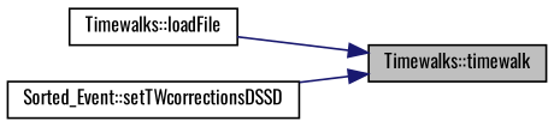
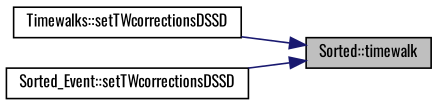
  digraph {
    fontname=Oswald
    rankdir=RL
    node [color=black fillcolor=white fontname=Oswald fontsize=10 shape=record style=filled]
    edge [color=midnightblue dir=back fontname=Oswald fontsize=10 labelfontname=Helvetica labelfontsize=10 style=solid]
-   n1 [fillcolor=grey75 fontcolor=black height=0.2 label="Timewalks::timewalk" width=0.4]
-   n2 [height=0.2 label="Timewalks::loadFile" width=0.4]
+   n1 [fillcolor=grey75 fontcolor=black height=0.2 label="Sorted::timewalk" width=0.4]
+   n2 [height=0.2 label="Timewalks::setTWcorrectionsDSSD" width=0.4]
    n3 [height=0.2 label="Sorted_Event::setTWcorrectionsDSSD" width=0.4]
    n1 -> n2
    n1 -> n3
  }
